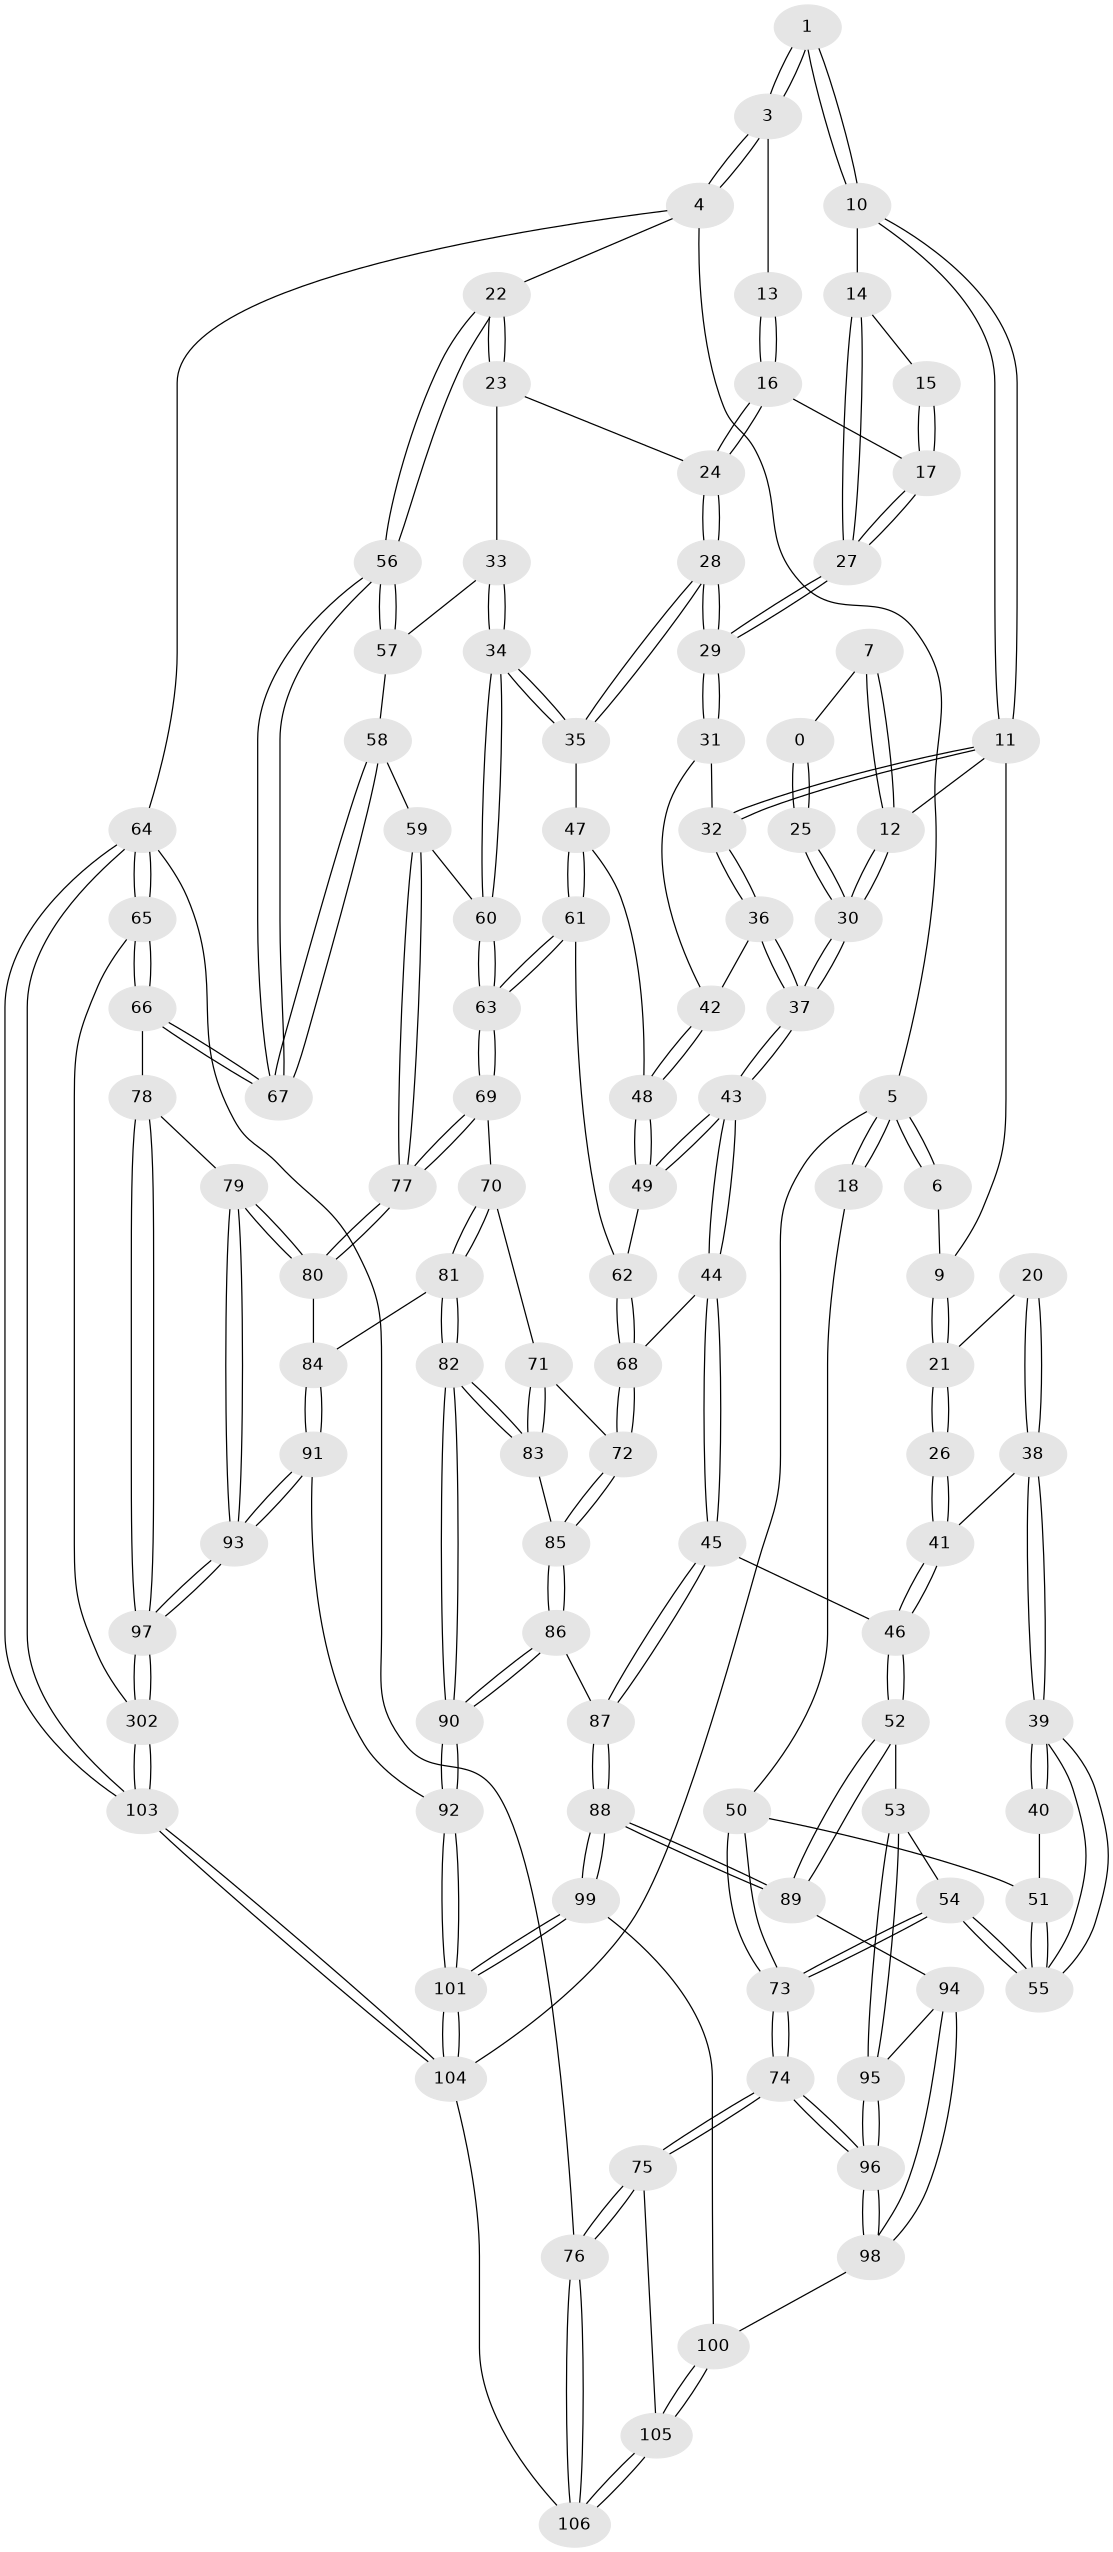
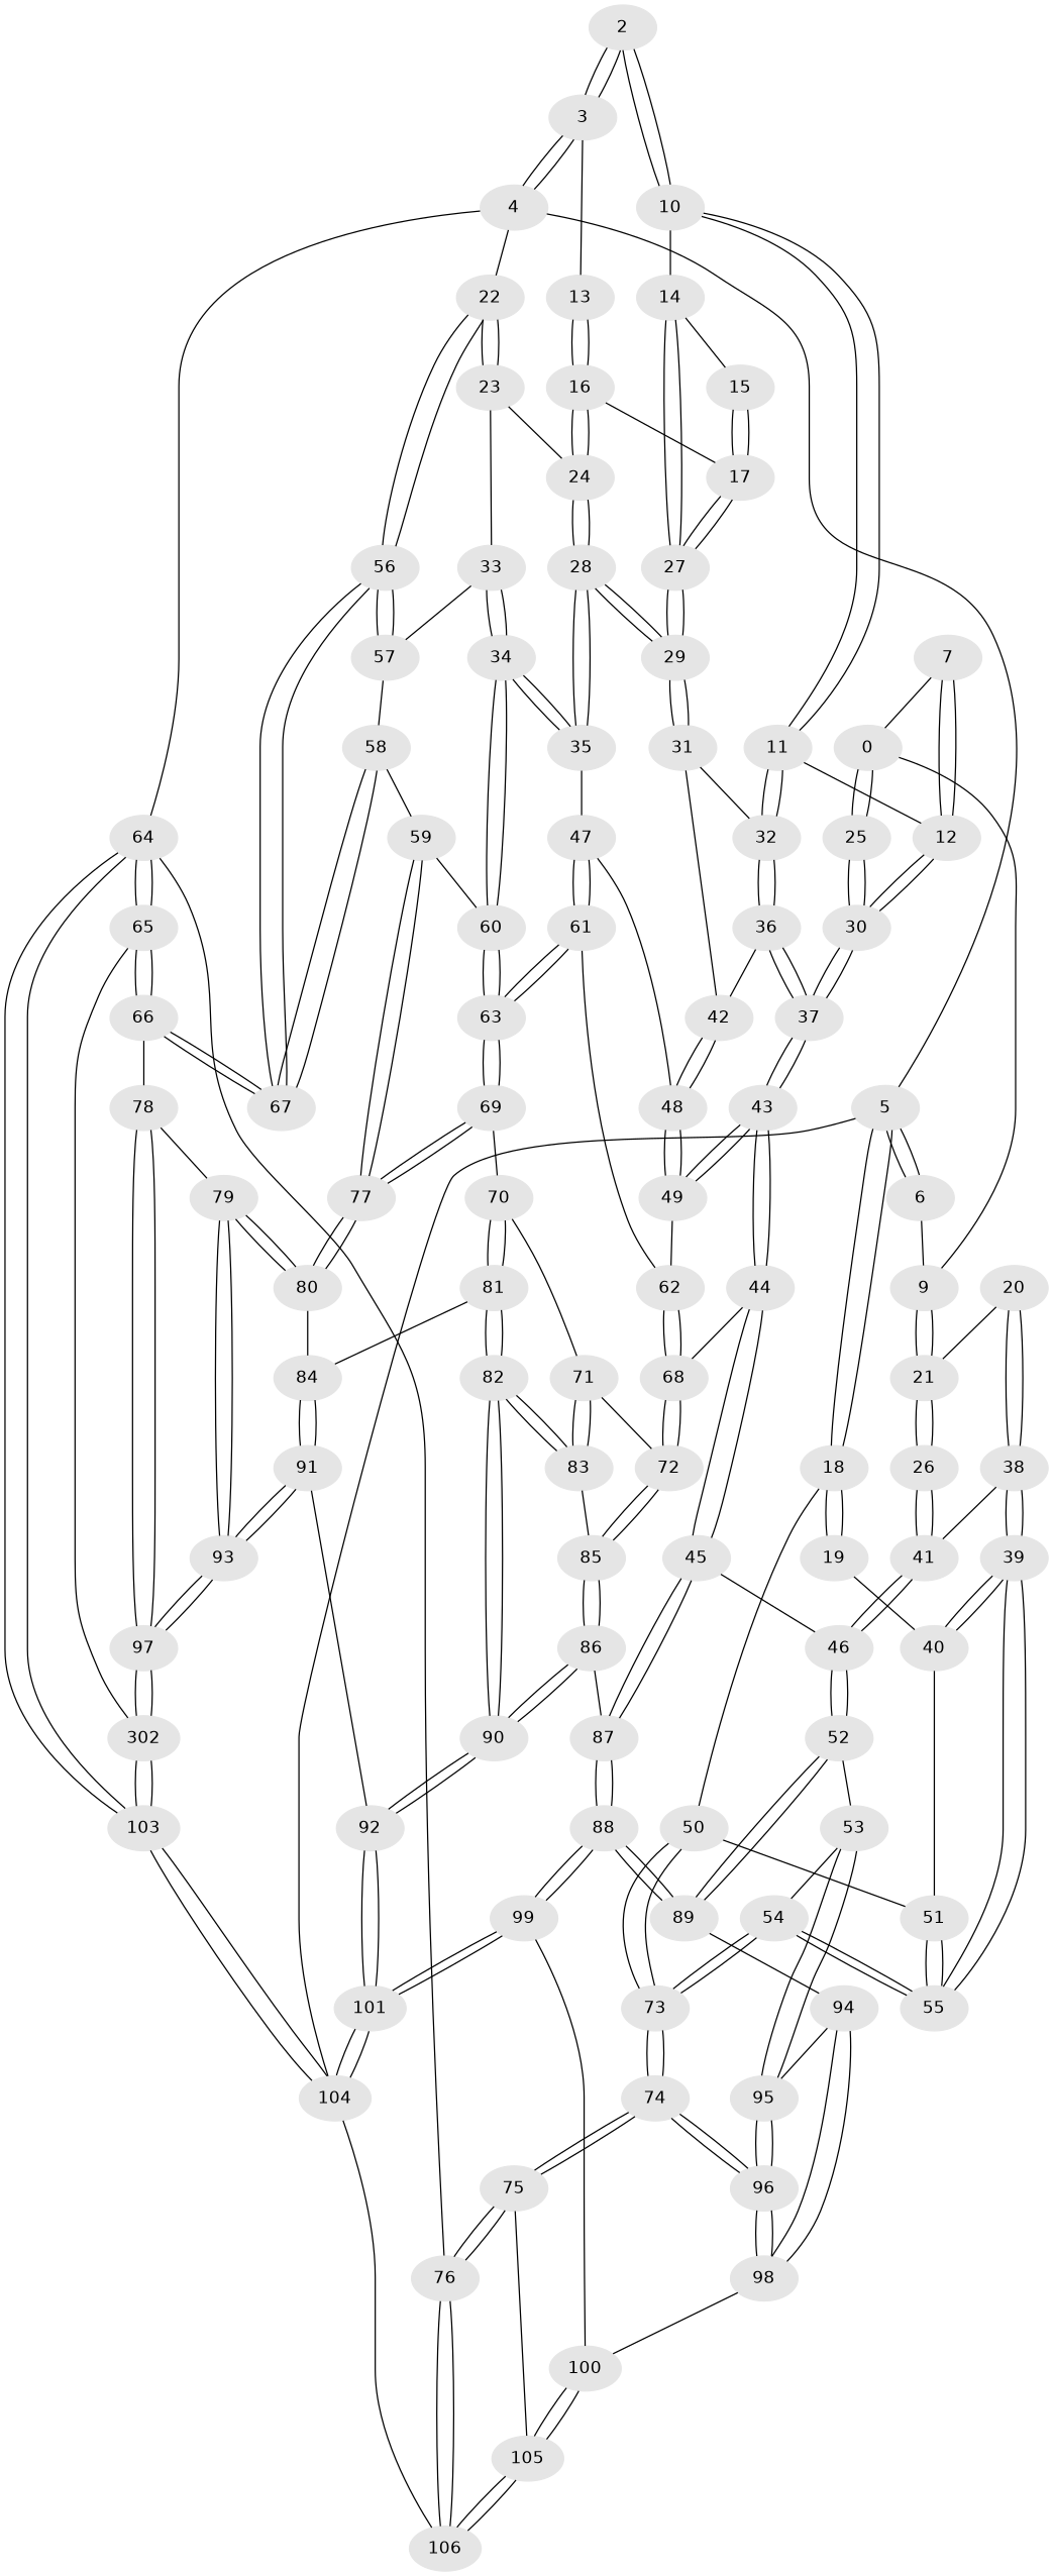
  graph {
    fontname="DejaVu Sans"
    node [color=gray90 fontname="DejaVu Sans" style=filled]
    edge [fontname="DejaVu Sans"]
-   2 [label=1]
+   2
    3
    10
    n4 [label=0]
    7
    12
    4
    13
    11
    14
    5
    22
    64
    16
    6
    18
    104
    23
    56
    76
    65
    103
    9
+   19
    50
    106
    21
    25
    30
    26
    32
    15
    27
    36
    37
    17
    24
    29
    28
    40
    51
    73
    20
    38
    41
    39
    33
    57
    67
    34
    35
    46
    31
    47
    42
    43
    48
    60
    58
    63
    61
    44
    49
    55
    52
    45
    68
    62
    87
    72
    88
    53
    89
    74
    54
    95
    94
    96
    59
    77
    80
    69
    70
    66
    n85 [label=302]
    78
    79
    97
    85
    71
    81
    83
    84
    82
    86
    75
    105
    98
    93
    91
    90
    92
    99
    101
    100
    2 -- 3
    2 -- 3
    2 -- 10
    2 -- 10
    3 -- 4
    3 -- 4
    3 -- 13
    10 -- 11
    10 -- 11
    10 -- 14
-   11 -- 9
+   n4 -- 9
    n4 -- 25
    n4 -- 25
    7 -- n4
    7 -- 12
    7 -- 12
    12 -- 30
    12 -- 30
    4 -- 5
    4 -- 22
    4 -- 64
    13 -- 16
    13 -- 16
    11 -- 12
    11 -- 32
    11 -- 32
    14 -- 15
    14 -- 27
    14 -- 27
    5 -- 6
    5 -- 6
    5 -- 18
    5 -- 18
    5 -- 104
    22 -- 23
    22 -- 23
    22 -- 56
    22 -- 56
    64 -- 76
    64 -- 65
    64 -- 65
    64 -- 103
    64 -- 103
    16 -- 17
    16 -- 24
    16 -- 24
    6 -- 9
+   18 -- 19
+   18 -- 19
    18 -- 50
    104 -- 106
    23 -- 24
    23 -- 33
    56 -- 57
    56 -- 57
    56 -- 67
    56 -- 67
    76 -- 106
    76 -- 106
    65 -- 66
    65 -- 66
    65 -- n85
    103 -- 104
    103 -- 104
    9 -- 21
    9 -- 21
+   19 -- 40
    50 -- 51
    50 -- 73
    50 -- 73
    21 -- 26
    21 -- 26
    25 -- 30
    25 -- 30
    30 -- 37
    30 -- 37
    26 -- 41
    26 -- 41
    32 -- 36
    32 -- 36
    15 -- 17
    15 -- 17
    27 -- 29
    27 -- 29
    36 -- 37
    36 -- 37
    36 -- 42
    37 -- 43
    37 -- 43
    17 -- 27
    17 -- 27
    24 -- 28
    24 -- 28
    29 -- 31
    29 -- 31
    28 -- 29
    28 -- 29
    28 -- 35
    28 -- 35
    40 -- 51
    51 -- 55
    51 -- 55
    73 -- 74
    73 -- 74
    20 -- 21
    20 -- 38
    20 -- 38
    38 -- 41
    38 -- 39
    38 -- 39
    41 -- 46
    41 -- 46
    39 -- 40
    39 -- 40
    39 -- 55
    39 -- 55
    33 -- 57
    33 -- 34
    33 -- 34
    57 -- 58
    34 -- 35
    34 -- 35
    34 -- 60
    34 -- 60
    35 -- 47
    46 -- 52
    46 -- 52
    31 -- 32
    31 -- 42
    47 -- 48
    47 -- 61
    47 -- 61
    42 -- 48
    42 -- 48
    43 -- 44
    43 -- 44
    43 -- 49
    43 -- 49
    48 -- 49
    48 -- 49
    60 -- 63
    60 -- 63
    58 -- 67
    58 -- 67
    58 -- 59
    63 -- 69
    63 -- 69
    61 -- 63
    61 -- 63
    61 -- 62
    44 -- 45
    44 -- 45
    44 -- 68
    49 -- 62
    52 -- 53
    52 -- 89
    52 -- 89
    45 -- 46
    45 -- 87
    45 -- 87
    68 -- 72
    68 -- 72
    62 -- 68
    62 -- 68
    87 -- 88
    87 -- 88
    72 -- 85
    72 -- 85
    88 -- 89
    88 -- 89
    88 -- 99
    88 -- 99
    53 -- 54
    53 -- 95
    53 -- 95
    89 -- 94
    74 -- 96
    74 -- 96
    74 -- 75
    74 -- 75
    54 -- 73
    54 -- 73
    54 -- 55
    54 -- 55
    95 -- 96
    95 -- 96
    94 -- 95
    94 -- 98
    94 -- 98
    96 -- 98
    96 -- 98
    59 -- 60
    59 -- 77
    59 -- 77
    77 -- 80
    77 -- 80
    80 -- 84
    69 -- 77
    69 -- 77
    69 -- 70
    70 -- 71
    70 -- 81
    70 -- 81
    66 -- 67
    66 -- 67
    66 -- 78
    n85 -- 103
    n85 -- 103
    78 -- 79
    78 -- 97
    78 -- 97
    79 -- 80
    79 -- 80
    79 -- 93
    79 -- 93
    97 -- n85
    97 -- n85
    85 -- 86
    85 -- 86
    71 -- 72
    71 -- 83
    71 -- 83
    81 -- 84
    81 -- 82
    81 -- 82
    83 -- 85
    84 -- 91
    84 -- 91
    82 -- 83
    82 -- 83
    82 -- 90
    82 -- 90
    86 -- 87
    86 -- 90
    86 -- 90
    75 -- 76
    75 -- 76
    75 -- 105
    105 -- 106
    105 -- 106
    98 -- 100
    93 -- 97
    93 -- 97
    91 -- 93
    91 -- 93
    91 -- 92
    90 -- 92
    90 -- 92
    92 -- 101
    92 -- 101
    99 -- 101
    99 -- 101
    99 -- 100
    101 -- 104
    101 -- 104
    100 -- 105
    100 -- 105
  }
